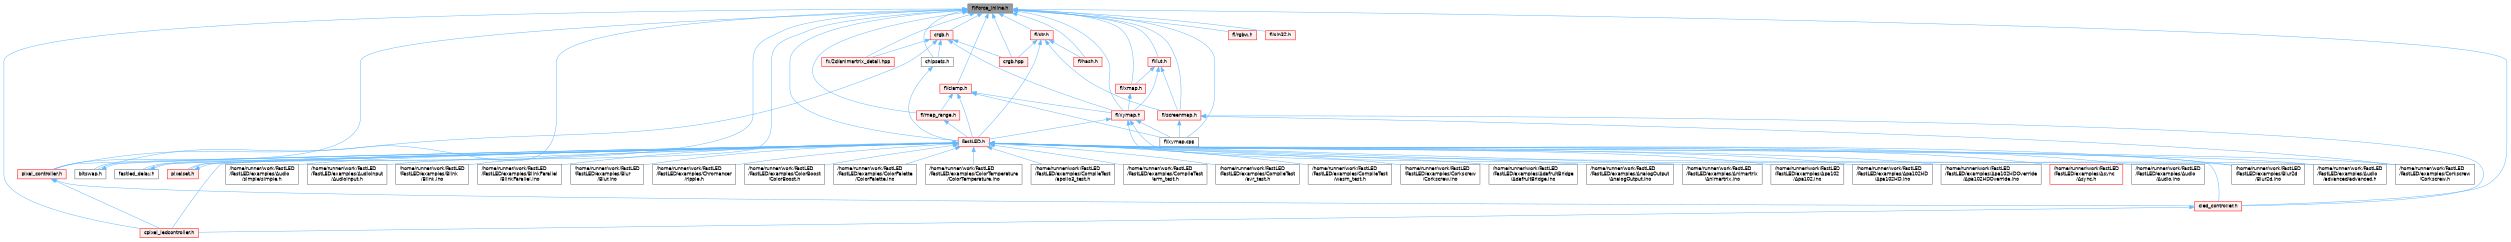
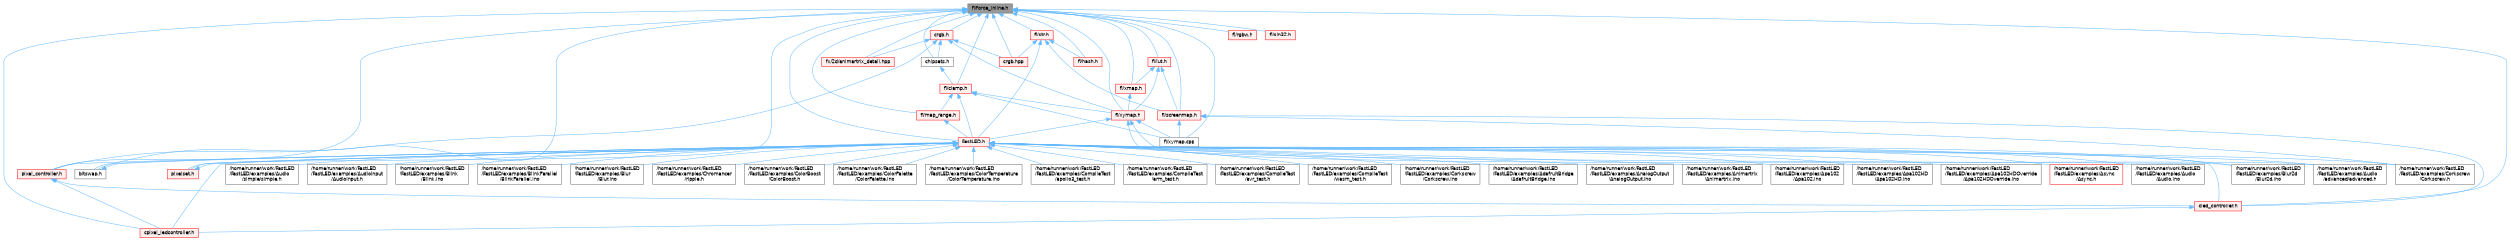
  digraph {
    node [color=grey40 fillcolor=white fontname=Helvetica fontsize=10 shape=box style=filled]
    edge [color=steelblue1 dir=back fontname=Helvetica fontsize=10 labelfontname=Helvetica labelfontsize=10 style=solid]
    n1 [color=gray40 fillcolor=grey60 fontcolor=black height=0.2 label="fl/force_inline.h" width=0.4]
    n2 [color=red fillcolor="#FFF0F0" height=0.2 label="FastLED.h" width=0.4]
    n3 [height=0.2 label="bitswap.h" width=0.4]
    n4 [color=red fillcolor="#FFF0F0" height=0.2 label="cled_controller.h" width=0.4]
    n5 [color=red fillcolor="#FFF0F0" height=0.2 label="cpixel_ledcontroller.h" width=0.4]
-   n6 [height=0.2 label="fastled_delay.h" width=0.4]
    n7 [color=red fillcolor="#FFF0F0" height=0.2 label="pixel_controller.h" width=0.4]
    n8 [color=red fillcolor="#FFF0F0" height=0.2 label="pixelset.h" width=0.4]
    n9 [height=0.2 label="chipsets.h" width=0.4]
    n10 [color=red fillcolor="#FFF0F0" height=0.2 label="crgb.h" width=0.4]
    n11 [color=red fillcolor="#FFF0F0" height=0.2 label="crgb.hpp" width=0.4]
    n12 [color=red fillcolor="#FFF0F0" height=0.2 label="fl/xymap.h" width=0.4]
    n13 [height=0.2 label="fl/xymap.cpp" width=0.4]
    n14 [color=red fillcolor="#FFF0F0" height=0.2 label="fx/2d/animartrix_detail.hpp" width=0.4]
    n15 [color=red fillcolor="#FFF0F0" height=0.2 label="fl/clamp.h" width=0.4]
    n16 [color=red fillcolor="#FFF0F0" height=0.2 label="fl/map_range.h" width=0.4]
    n17 [color=red fillcolor="#FFF0F0" height=0.2 label="fl/hash.h" width=0.4]
    n18 [color=red fillcolor="#FFF0F0" height=0.2 label="fl/lut.h" width=0.4]
    n19 [color=red fillcolor="#FFF0F0" height=0.2 label="fl/screenmap.h" width=0.4]
    n20 [color=red fillcolor="#FFF0F0" height=0.2 label="fl/xmap.h" width=0.4]
    n21 [color=red fillcolor="#FFF0F0" height=0.2 label="fl/rgbw.h" width=0.4]
    n22 [color=red fillcolor="#FFF0F0" height=0.2 label="fl/sin32.h" width=0.4]
    n23 [color=red fillcolor="#FFF0F0" height=0.2 label="fl/str.h" width=0.4]
    n24 [height=0.2 label="/home/runner/work/FastLED\l/FastLED/examples/AdafruitBridge\l/AdafruitBridge.ino" width=0.4]
    n25 [height=0.2 label="/home/runner/work/FastLED\l/FastLED/examples/AnalogOutput\l/AnalogOutput.ino" width=0.4]
    n26 [height=0.2 label="/home/runner/work/FastLED\l/FastLED/examples/Animartrix\l/Animartrix.ino" width=0.4]
    n27 [height=0.2 label="/home/runner/work/FastLED\l/FastLED/examples/Apa102\l/Apa102.ino" width=0.4]
    n28 [height=0.2 label="/home/runner/work/FastLED\l/FastLED/examples/Apa102HD\l/Apa102HD.ino" width=0.4]
    n29 [height=0.2 label="/home/runner/work/FastLED\l/FastLED/examples/Apa102HDOverride\l/Apa102HDOverride.ino" width=0.4]
    n30 [color=red height=0.2 label="/home/runner/work/FastLED\l/FastLED/examples/Async\l/Async.h" width=0.4]
    n31 [height=0.2 label="/home/runner/work/FastLED\l/FastLED/examples/Audio\l/Audio.ino" width=0.4]
    n32 [height=0.2 label="/home/runner/work/FastLED\l/FastLED/examples/Audio\l/advanced/advanced.h" width=0.4]
    n33 [height=0.2 label="/home/runner/work/FastLED\l/FastLED/examples/Audio\l/simple/simple.h" width=0.4]
    n34 [height=0.2 label="/home/runner/work/FastLED\l/FastLED/examples/AudioInput\l/AudioInput.h" width=0.4]
    n35 [height=0.2 label="/home/runner/work/FastLED\l/FastLED/examples/Blink\l/Blink.ino" width=0.4]
    n36 [height=0.2 label="/home/runner/work/FastLED\l/FastLED/examples/BlinkParallel\l/BlinkParallel.ino" width=0.4]
    n37 [height=0.2 label="/home/runner/work/FastLED\l/FastLED/examples/Blur\l/Blur.ino" width=0.4]
    n38 [height=0.2 label="/home/runner/work/FastLED\l/FastLED/examples/Blur2d\l/Blur2d.ino" width=0.4]
    n39 [height=0.2 label="/home/runner/work/FastLED\l/FastLED/examples/Chromancer\l/ripple.h" width=0.4]
    n40 [height=0.2 label="/home/runner/work/FastLED\l/FastLED/examples/ColorBoost\l/ColorBoost.h" width=0.4]
    n41 [height=0.2 label="/home/runner/work/FastLED\l/FastLED/examples/ColorPalette\l/ColorPalette.ino" width=0.4]
    n42 [height=0.2 label="/home/runner/work/FastLED\l/FastLED/examples/ColorTemperature\l/ColorTemperature.ino" width=0.4]
    n43 [height=0.2 label="/home/runner/work/FastLED\l/FastLED/examples/CompileTest\l/apollo3_test.h" width=0.4]
    n44 [height=0.2 label="/home/runner/work/FastLED\l/FastLED/examples/CompileTest\l/arm_test.h" width=0.4]
    n45 [height=0.2 label="/home/runner/work/FastLED\l/FastLED/examples/CompileTest\l/avr_test.h" width=0.4]
    n46 [height=0.2 label="/home/runner/work/FastLED\l/FastLED/examples/CompileTest\l/wasm_test.h" width=0.4]
    n47 [height=0.2 label="/home/runner/work/FastLED\l/FastLED/examples/Corkscrew\l/Corkscrew.h" width=0.4]
    n48 [height=0.2 label="/home/runner/work/FastLED\l/FastLED/examples/Corkscrew\l/Corkscrew.ino" width=0.4]
    n1 -> n2
    n1 -> n3
    n1 -> n4
    n1 -> n5
-   n1 -> n6
    n1 -> n7
    n1 -> n8
    n1 -> n9
    n1 -> n10
    n1 -> n11
    n1 -> n12
    n1 -> n13
    n1 -> n14
    n1 -> n15
    n1 -> n16
    n1 -> n17
    n1 -> n18
    n1 -> n19
    n1 -> n20
    n1 -> n21
    n1 -> n22
    n1 -> n23
    n2 -> n3
    n2 -> n4
    n2 -> n5
-   n2 -> n6
    n2 -> n7
    n2 -> n8
    n2 -> n24
    n2 -> n25
    n2 -> n26
    n2 -> n27
    n2 -> n28
    n2 -> n29
    n2 -> n30
    n2 -> n31
    n2 -> n32
    n2 -> n33
    n2 -> n34
    n2 -> n35
    n2 -> n36
    n2 -> n37
    n2 -> n38
    n2 -> n39
    n2 -> n40
    n2 -> n41
    n2 -> n42
    n2 -> n43
    n2 -> n44
    n2 -> n45
    n2 -> n46
    n2 -> n47
    n2 -> n48
    n3 -> n2
    n4 -> n5
-   n6 -> n2
    n7 -> n4
    n7 -> n5
    n8 -> n2
-   n9 -> n2
+   n9 -> n15
    n10 -> n7
    n10 -> n9
    n10 -> n11
    n10 -> n12
    n10 -> n14
    n12 -> n2
    n12 -> n13
    n12 -> n32
    n12 -> n38
    n15 -> n2
    n15 -> n12
    n15 -> n13
    n15 -> n16
    n16 -> n2
    n18 -> n12
    n18 -> n19
    n18 -> n20
    n19 -> n4
    n19 -> n13
    n19 -> n47
    n20 -> n12
    n23 -> n2
    n23 -> n11
    n23 -> n17
    n23 -> n19
  }
